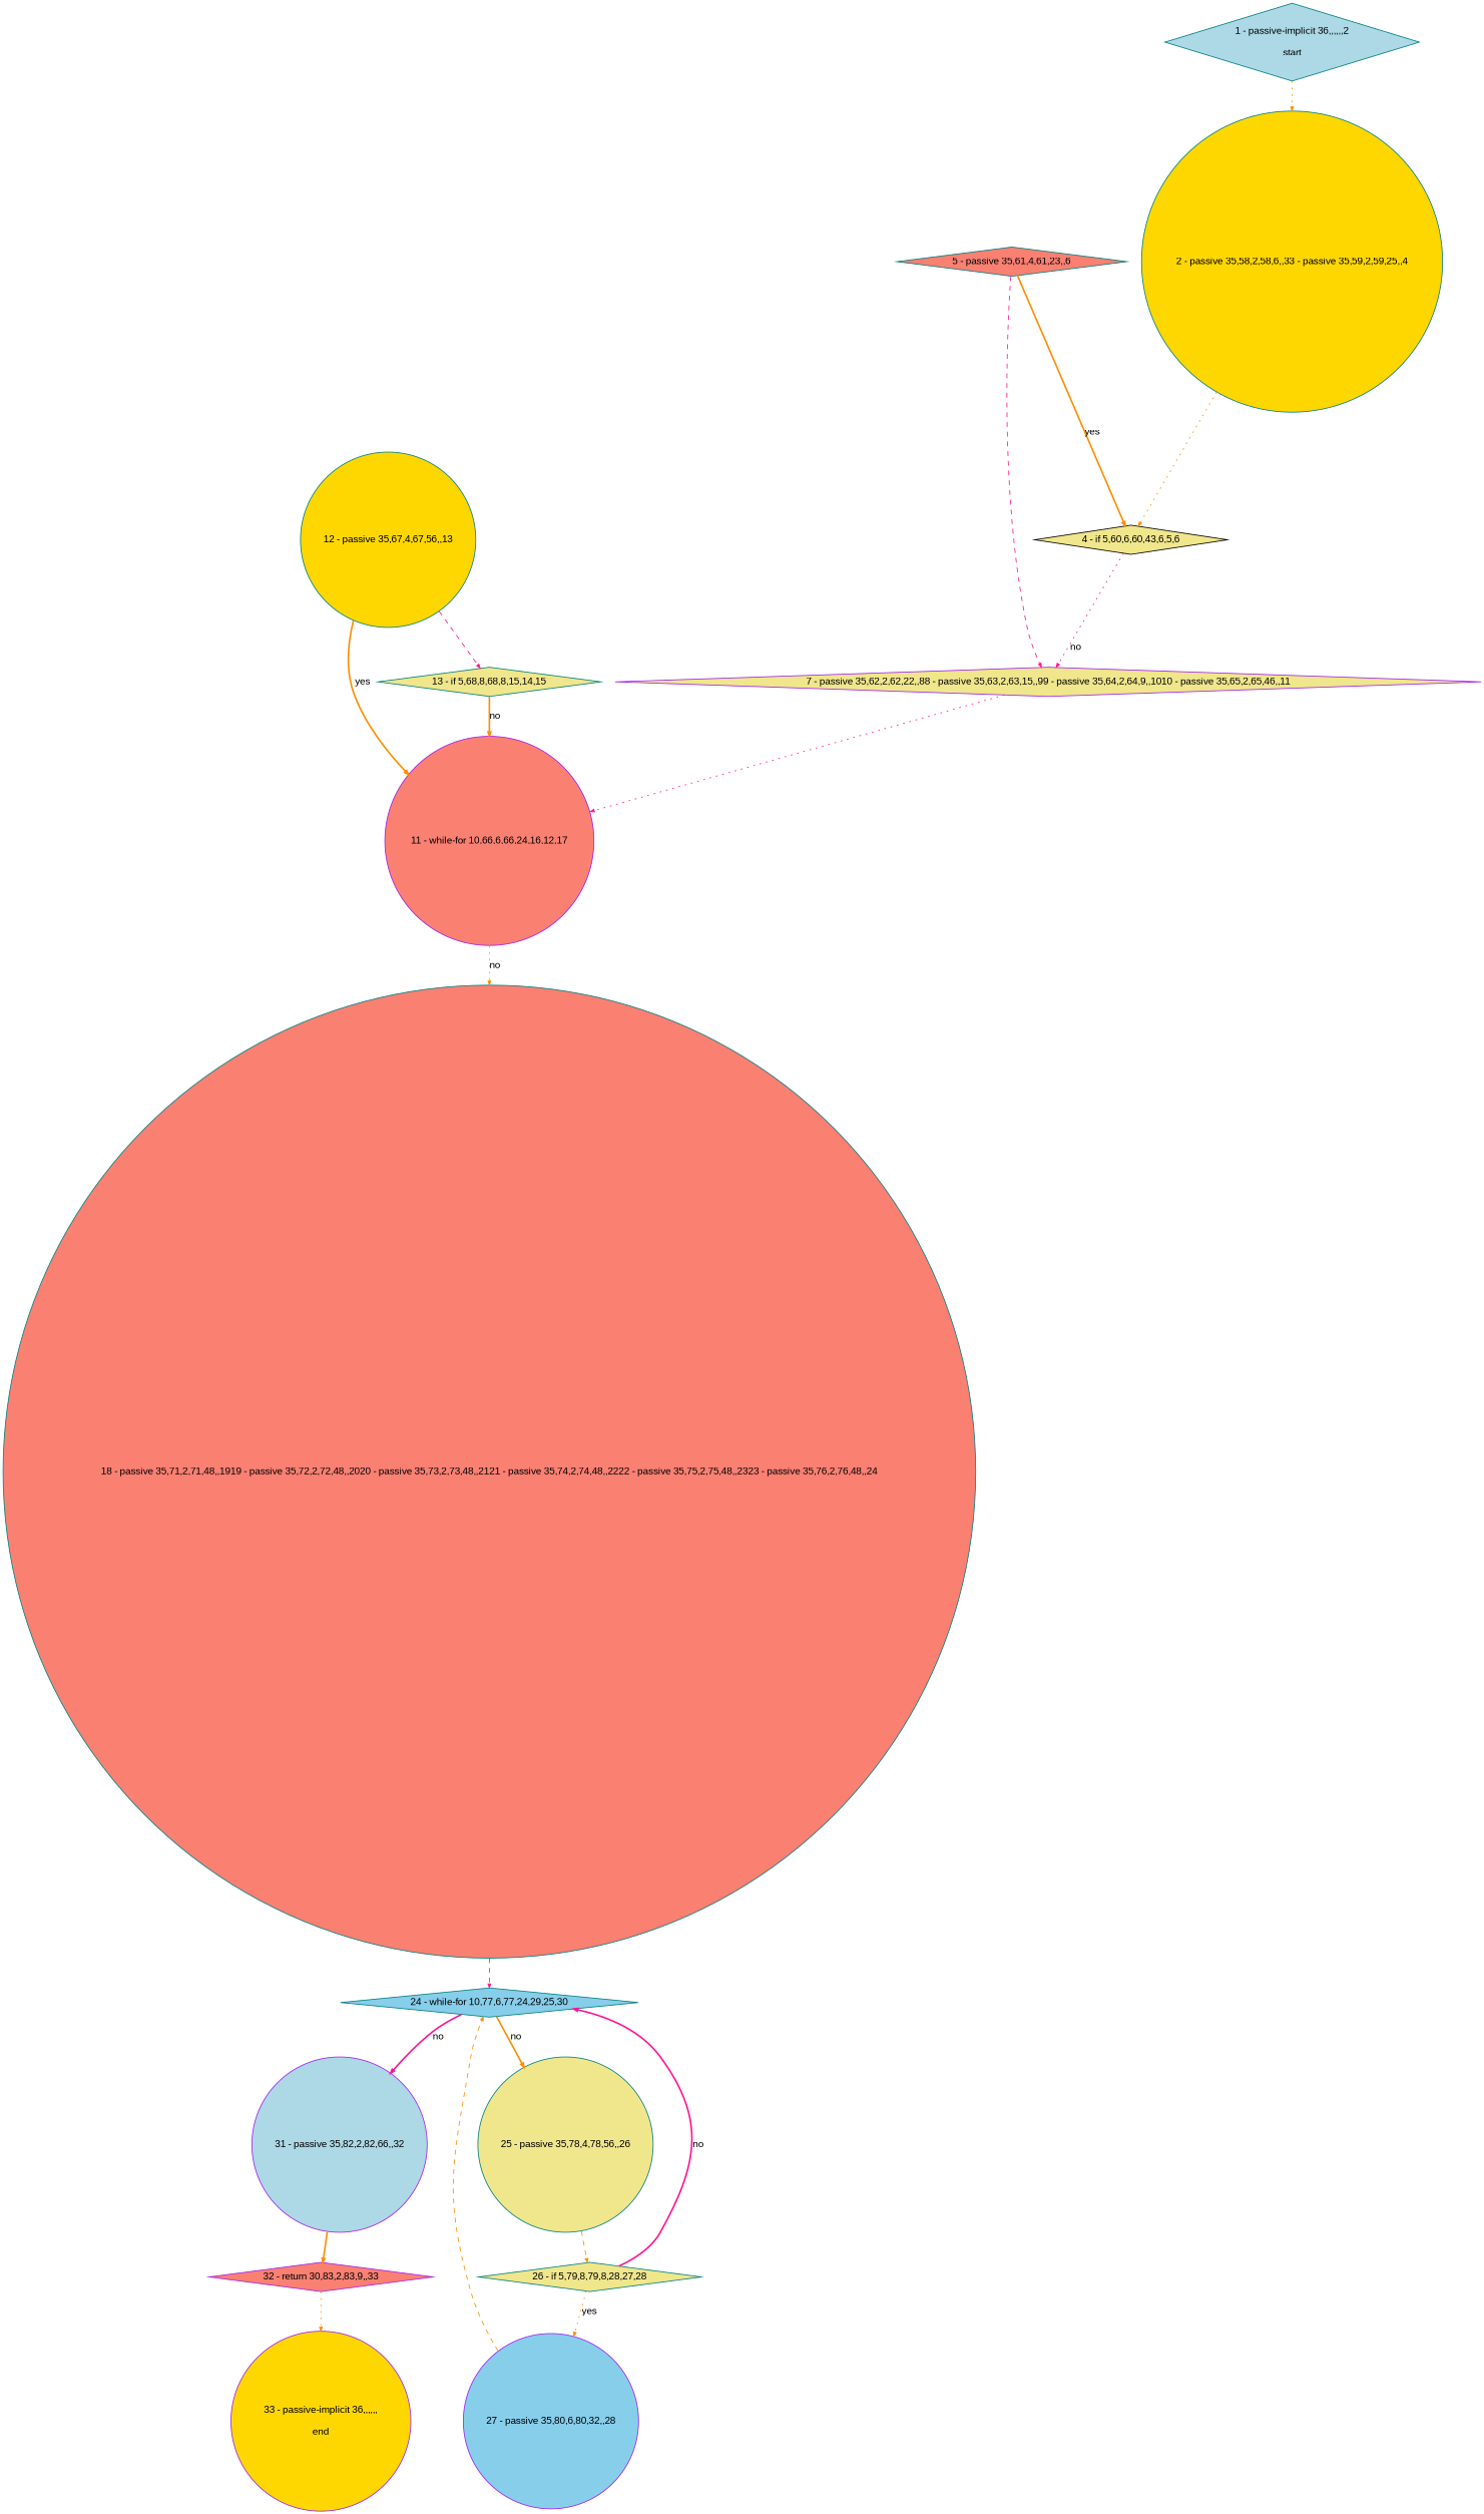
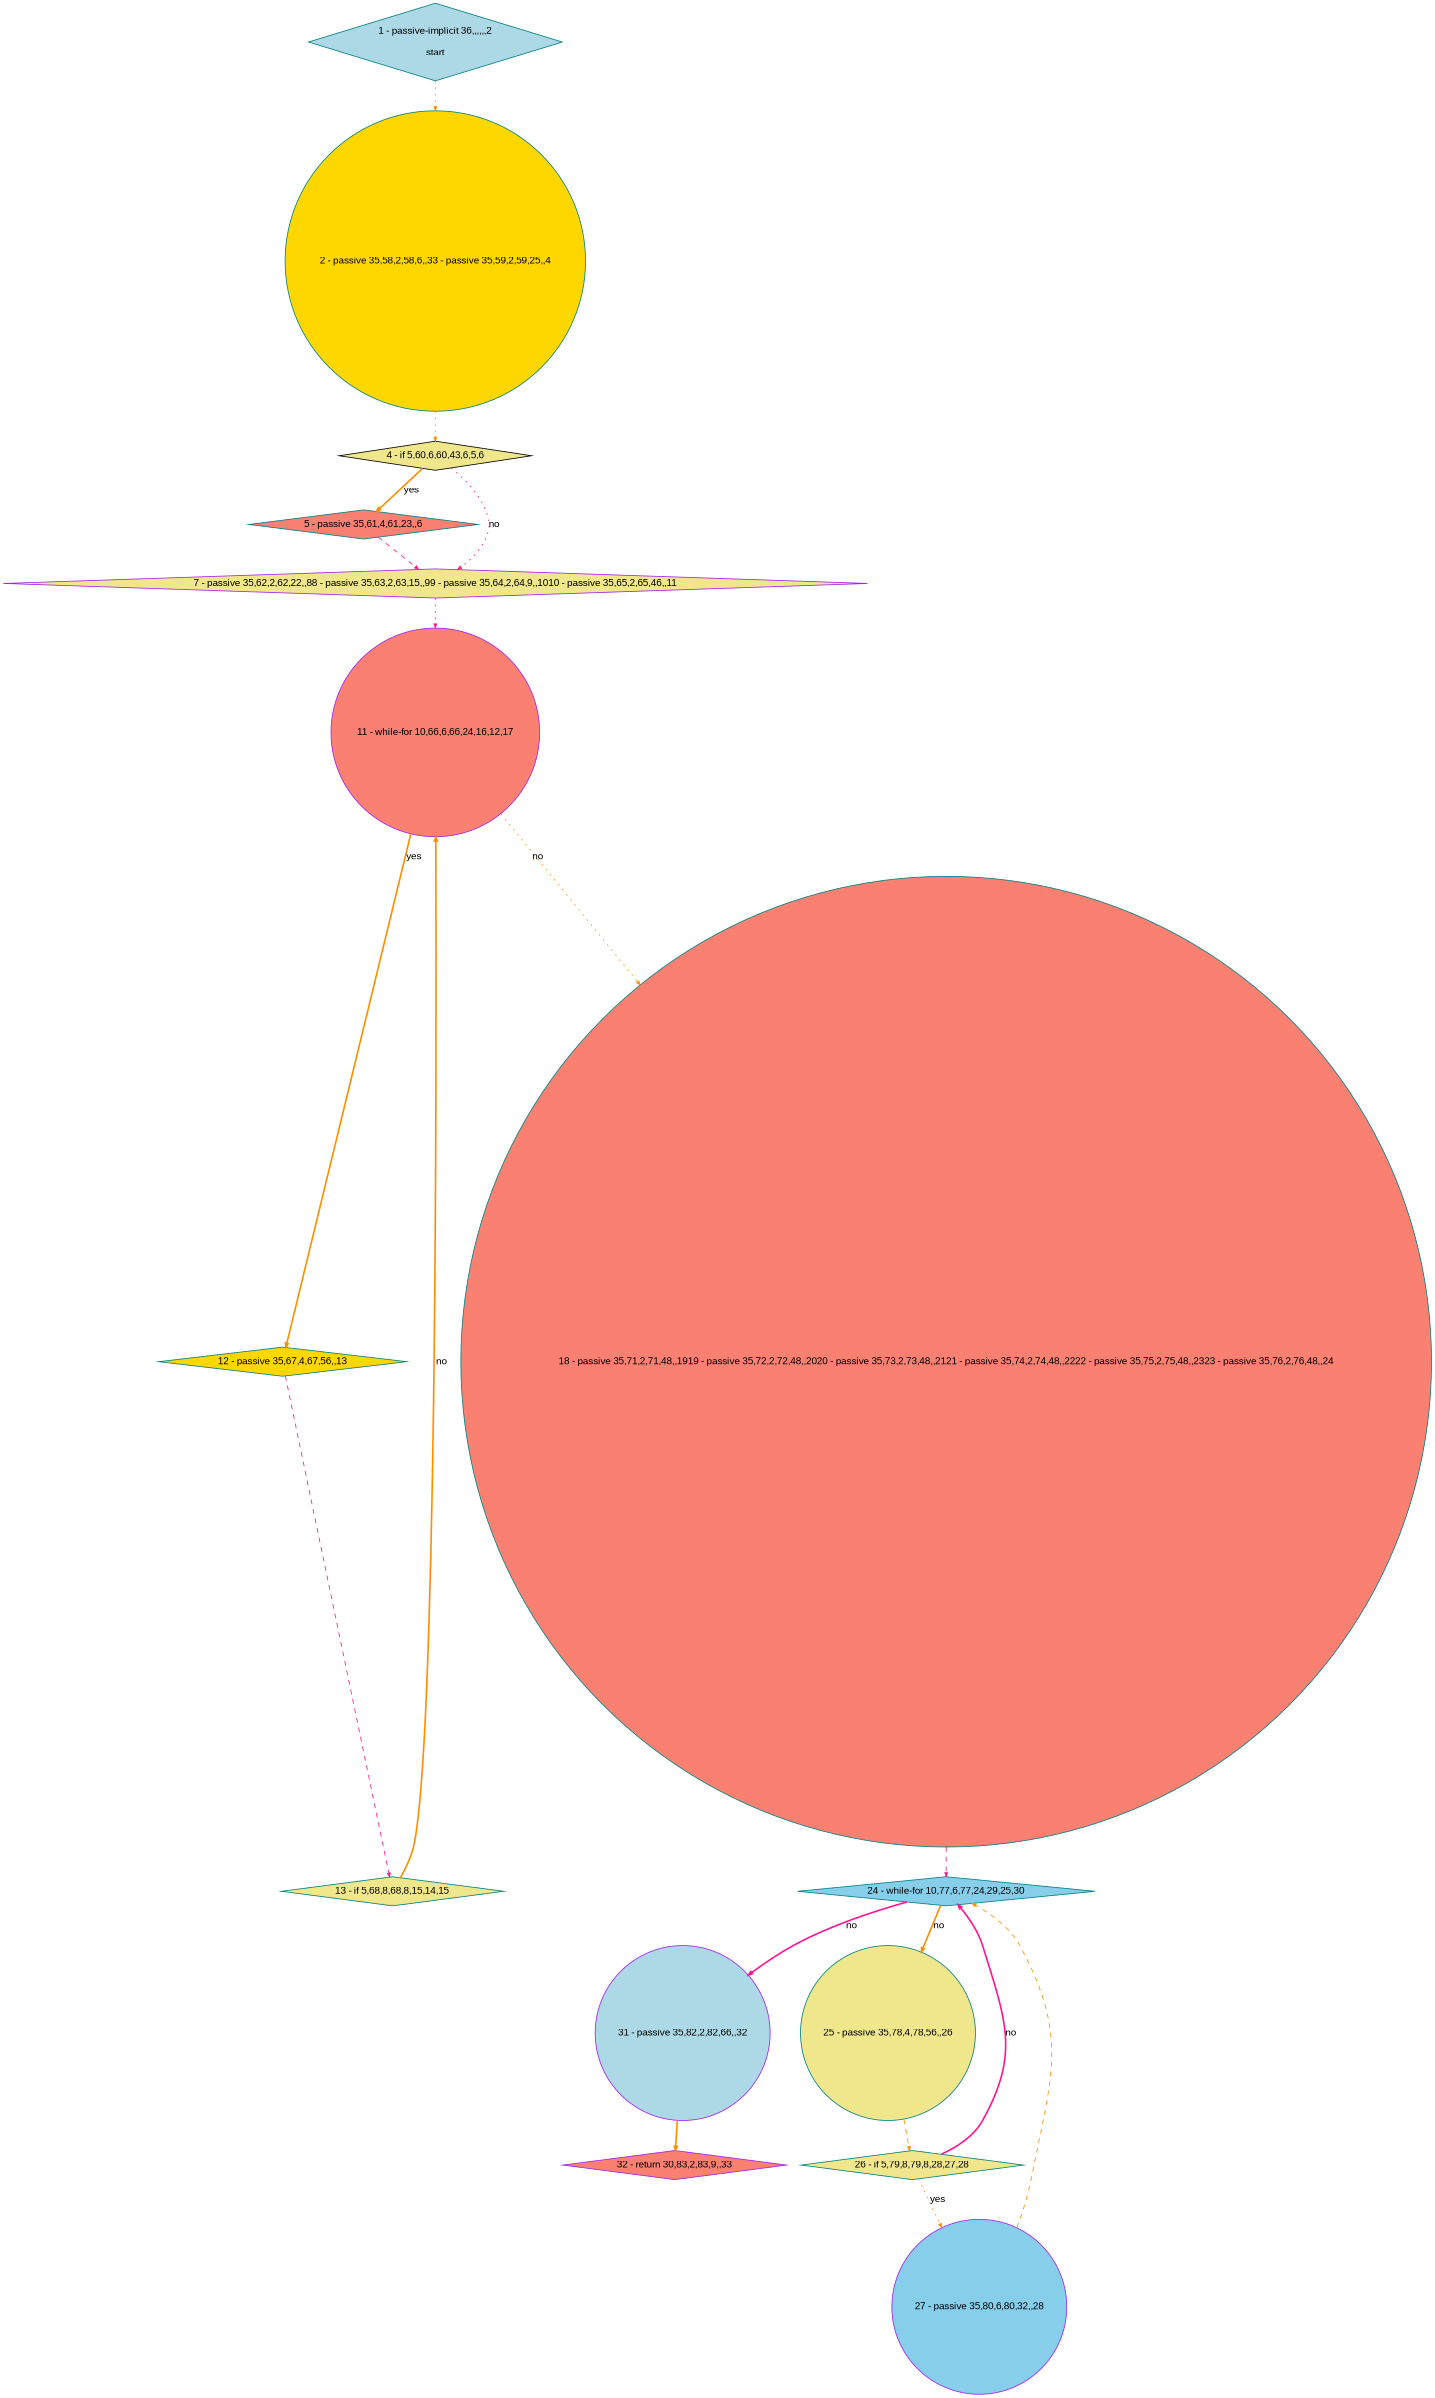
  digraph {
    bgcolor=white
    compound=true
    fillcolor="#FFFFCC"
    fontname=Arial
    fontsize=12
    pack=true
    packmode=clust
    style="rounded,filled"
    node [color=teal compound=true fillcolor=khaki fixedsize=false fontname=Arial fontsize=12 node_initialized=no shape=diamond style=filled]
    edge [arrowhead=normal arrowsize=0.5 arrowtail=none color=darkorange compound=true dir=forward fontcolor=black fontname=Arial fontsize=12 style=dotted]
    n1 [fillcolor=gold label="2 - passive 35,58,2,58,6,,33 - passive 35,59,2,59,25,,4" shape=circle]
    n2 [color=black label="4 - if 5,60,6,60,43,6,5,6"]
    n3 [fillcolor=salmon label="5 - passive 35,61,4,61,23,,6"]
    n4 [color=purple label="7 - passive 35,62,2,62,22,,88 - passive 35,63,2,63,15,,99 - passive 35,64,2,64,9,,1010 - passive 35,65,2,65,46,,11"]
    n5 [fillcolor=lightblue label="1 - passive-implicit 36,,,,,,2\n\nstart"]
    n6 [color=purple fillcolor=salmon label="11 - while-for 10,66,6,66,24,16,12,17" shape=circle]
-   n7 [fillcolor=gold label="12 - passive 35,67,4,67,56,,13" shape=circle]
+   n7 [fillcolor=gold label="12 - passive 35,67,4,67,56,,13"]
    n8 [fillcolor=salmon label="18 - passive 35,71,2,71,48,,1919 - passive 35,72,2,72,48,,2020 - passive 35,73,2,73,48,,2121 - passive 35,74,2,74,48,,2222 - passive 35,75,2,75,48,,2323 - passive 35,76,2,76,48,,24" shape=circle]
    n9 [label="13 - if 5,68,8,68,8,15,14,15"]
    n10 [fillcolor=skyblue label="24 - while-for 10,77,6,77,24,29,25,30"]
    n11 [label="25 - passive 35,78,4,78,56,,26" shape=circle]
    n12 [color=purple fillcolor=lightblue label="31 - passive 35,82,2,82,66,,32" shape=circle]
    n13 [label="26 - if 5,79,8,79,8,28,27,28"]
    n14 [color=purple fillcolor=salmon label="32 - return 30,83,2,83,9,,33"]
    n15 [color=purple fillcolor=skyblue label="27 - passive 35,80,6,80,32,,28" shape=circle]
-   n16 [color=purple fillcolor=gold label="33 - passive-implicit 36,,,,,,\n\nend" shape=circle]
    n1 -> n2
-   n3 -> n2 [label=yes style=bold]
+   n2 -> n3 [label=yes style=bold]
    n2 -> n4 [color=deeppink label=no]
    n3 -> n4 [color=deeppink style=dashed]
    n4 -> n6 [color=deeppink]
    n5 -> n1
-   n7 -> n6 [label=yes style=bold]
+   n6 -> n7 [label=yes style=bold]
    n6 -> n8 [label=no]
    n7 -> n9 [color=deeppink style=dashed]
    n8 -> n10 [color=deeppink style=dashed]
    n9 -> n6 [label=no style=bold]
    n10 -> n11 [label=no style=bold]
    n10 -> n12 [color=deeppink label=no style=bold]
    n11 -> n13 [style=dashed]
    n12 -> n14 [style=bold]
    n13 -> n10 [color=deeppink label=no style=bold]
    n13 -> n15 [label=yes]
-   n14 -> n16
    n15 -> n10 [style=dashed]
  }
